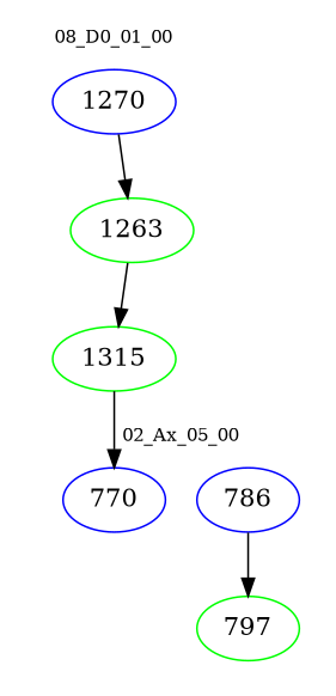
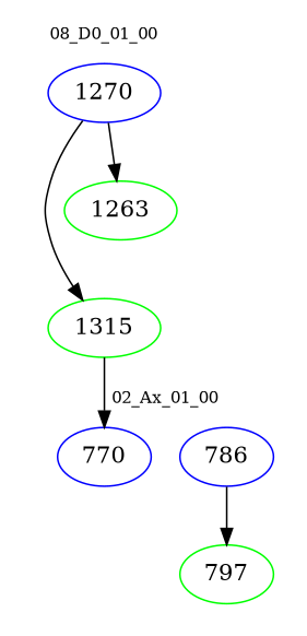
  digraph {
    node [color=blue]
    edge [color=black]
    n1 [label=786]
    n2 [label=770]
    n3 [color=green label=797]
    n4 [label=1270]
    n5 [color=green label=1315]
    n6 [color=green label=1263]
    subgraph cluster_1 {
      color=white
      fontsize=10
-     label="02_Ax_05_00"
+     label="02_Ax_01_00"
      n1
      n2
      n3
    }
    subgraph cluster_2 {
      color=white
      fontsize=10
      label="08_D0_01_00"
      n4
      n5
      n6
    }
    n1 -> n3
-   n6 -> n5
+   n4 -> n5
    n4 -> n6
    n5 -> n2
  }
